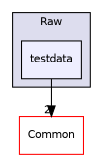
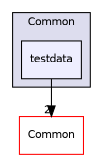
  digraph {
    compound=true
    node [fontname=Helvetica fontsize=10 shape=box]
    n1 [fillcolor="#eeeeff" label=testdata pencolor=black style=filled]
    n2 [color=red label=Common]
    subgraph cluster_1 {
      bgcolor="#ddddee"
      fontname=Helvetica
      fontsize=10
-     label=Raw
+     label=Common
      pencolor=black
      n1
    }
    n1 -> n2 [headlabel=2 labeldistance=1.5 labelfontname=Helvetica labelfontsize=10]
  }
